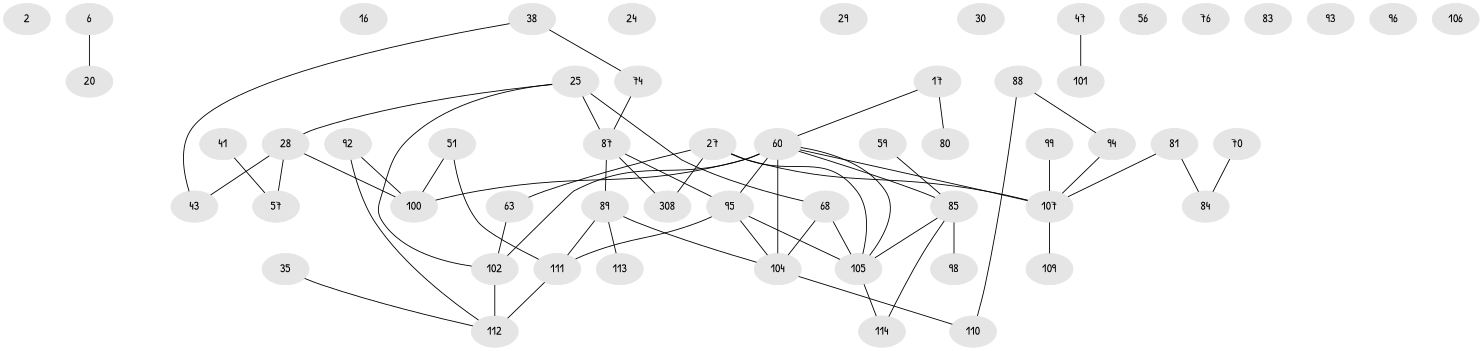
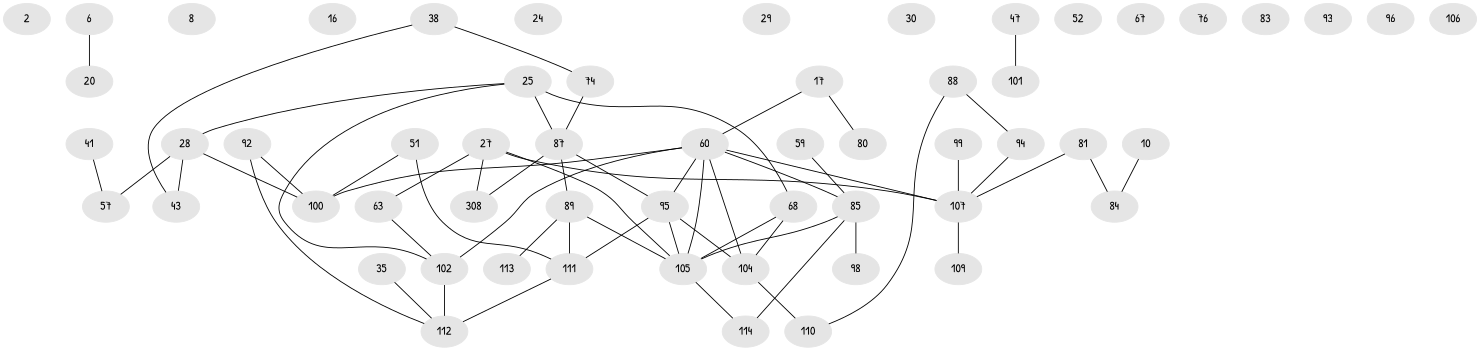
  graph {
    fontname="Patrick Hand"
    node [color=gray90 fontname="Patrick Hand" style=filled]
    edge [fontname="Patrick Hand"]
    2
    20 [super="+1"]
    6
+   8
    16
    60 [super="+54+48"]
    102 [super="+72"]
    105 [super="+44+64+82+33+97+14+71"]
    107 [super="+103"]
    100 [super="+86"]
    85 [super="+22+32+7+53+26+69"]
    95 [super="+49"]
    104 [super="+21+45+66+77"]
    17
    80
    24
    25
    28
    68 [super="+12"]
    87 [super="+75"]
    43 [super="+5"]
    57
    n23 [label=308]
    89 [super="+31+79+23"]
    112 [super="+90"]
    27
    63
    114
    109
    29
    30
    35
    38
    74
    41
    47
    101
    51
    111 [super="+91+52"]
-   56
+   56 [label=52]
    98
    59
    110
-   70
+   67
+   70 [label=10]
    84
    76
    81
    83
    113
    88
    94
    92 [super="+19"]
    93
    96
    99
    106
    6 -- 20
    60 -- 102 [weight=2]
    60 -- 105
    60 -- 107 [weight=2]
    60 -- 100 [weight=2]
    60 -- 85 [weight=2]
    60 -- 95
    60 -- 104 [weight=3]
    102 -- 112
    105 -- 114
    107 -- 109
    85 -- 105
    85 -- 114
    85 -- 98
    95 -- 105
    95 -- 104
    95 -- 111
    104 -- 110
    17 -- 60
    17 -- 80
    25 -- 102
    25 -- 28
    25 -- 68 [weight=2]
    25 -- 87 [weight=2]
    28 -- 100
    28 -- 43
    28 -- 57
    68 -- 105
    68 -- 104
    87 -- 95
    87 -- n23
    87 -- 89
-   89 -- 104
+   89 -- 105
    89 -- 111
    89 -- 113
    27 -- 105
    27 -- 107
    27 -- n23
    27 -- 63
    63 -- 102
    35 -- 112
    38 -- 43
    38 -- 74
    74 -- 87
    41 -- 57
    47 -- 101
    51 -- 100
    51 -- 111
    111 -- 112 [weight=2]
    59 -- 85
    70 -- 84
    81 -- 107
    81 -- 84
    88 -- 110
    88 -- 94
    94 -- 107
    92 -- 100
    92 -- 112
    99 -- 107
  }
